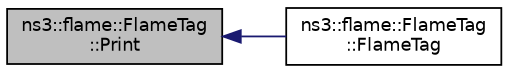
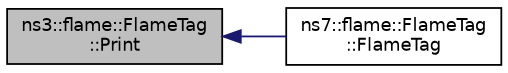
  digraph {
    rankdir=LR
    node [color=black fontname=Helvetica fontsize=10 shape=record style=filled]
    n1 [fillcolor=grey75 fontcolor=black height=0.2 label="ns3::flame::FlameTag\l::Print" width=0.4]
-   n2 [fillcolor=white height=0.2 label="ns3::flame::FlameTag\l::FlameTag" width=0.4]
+   n2 [fillcolor=white height=0.2 label="ns7::flame::FlameTag\l::FlameTag" width=0.4]
    n1 -> n2 [color=midnightblue dir=back fontname=Helvetica fontsize=10 labelfontname=Helvetica labelfontsize=10 style=solid]
  }
